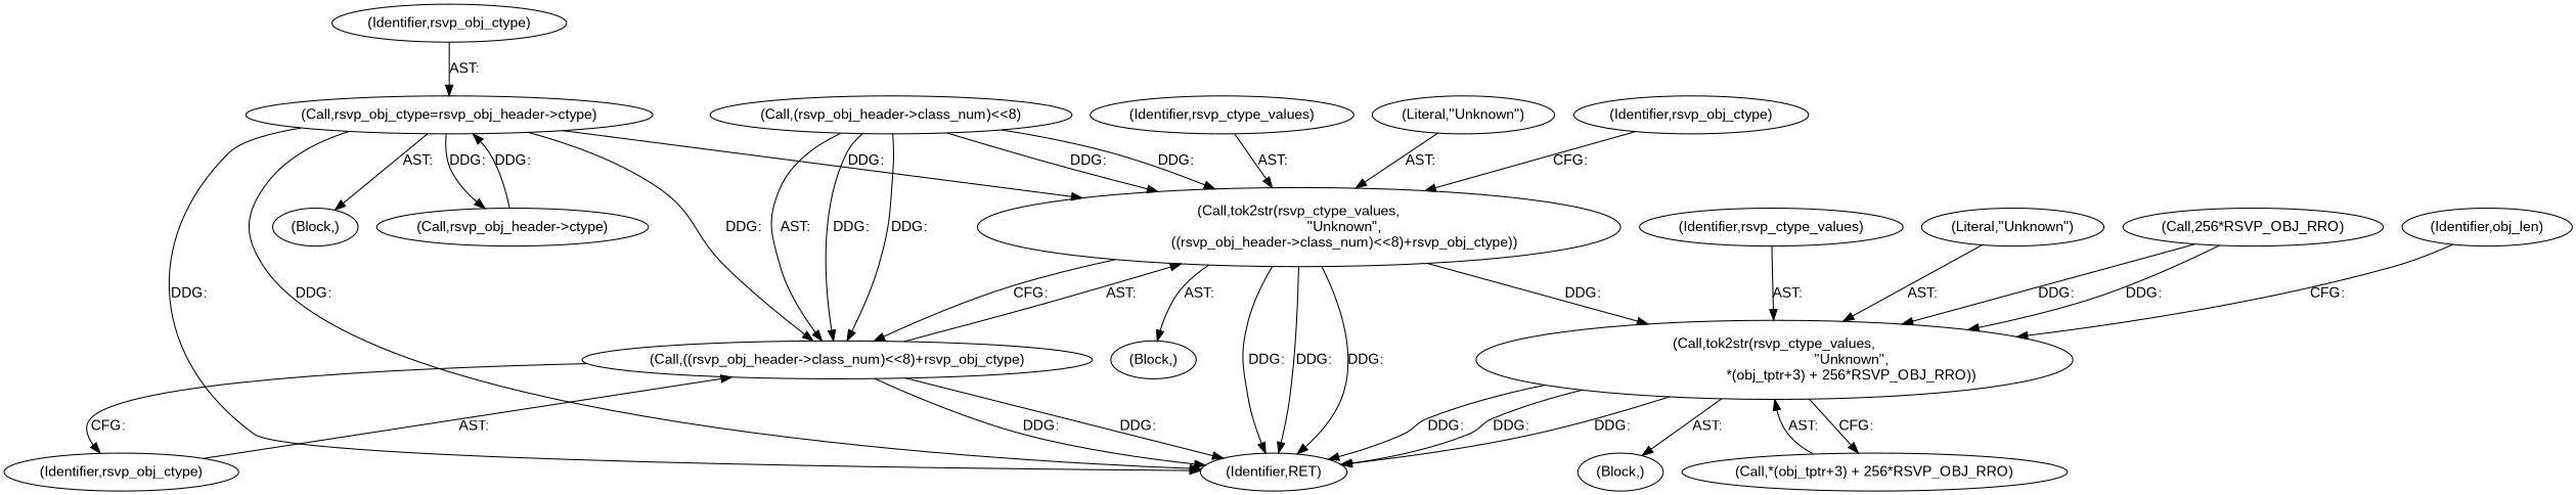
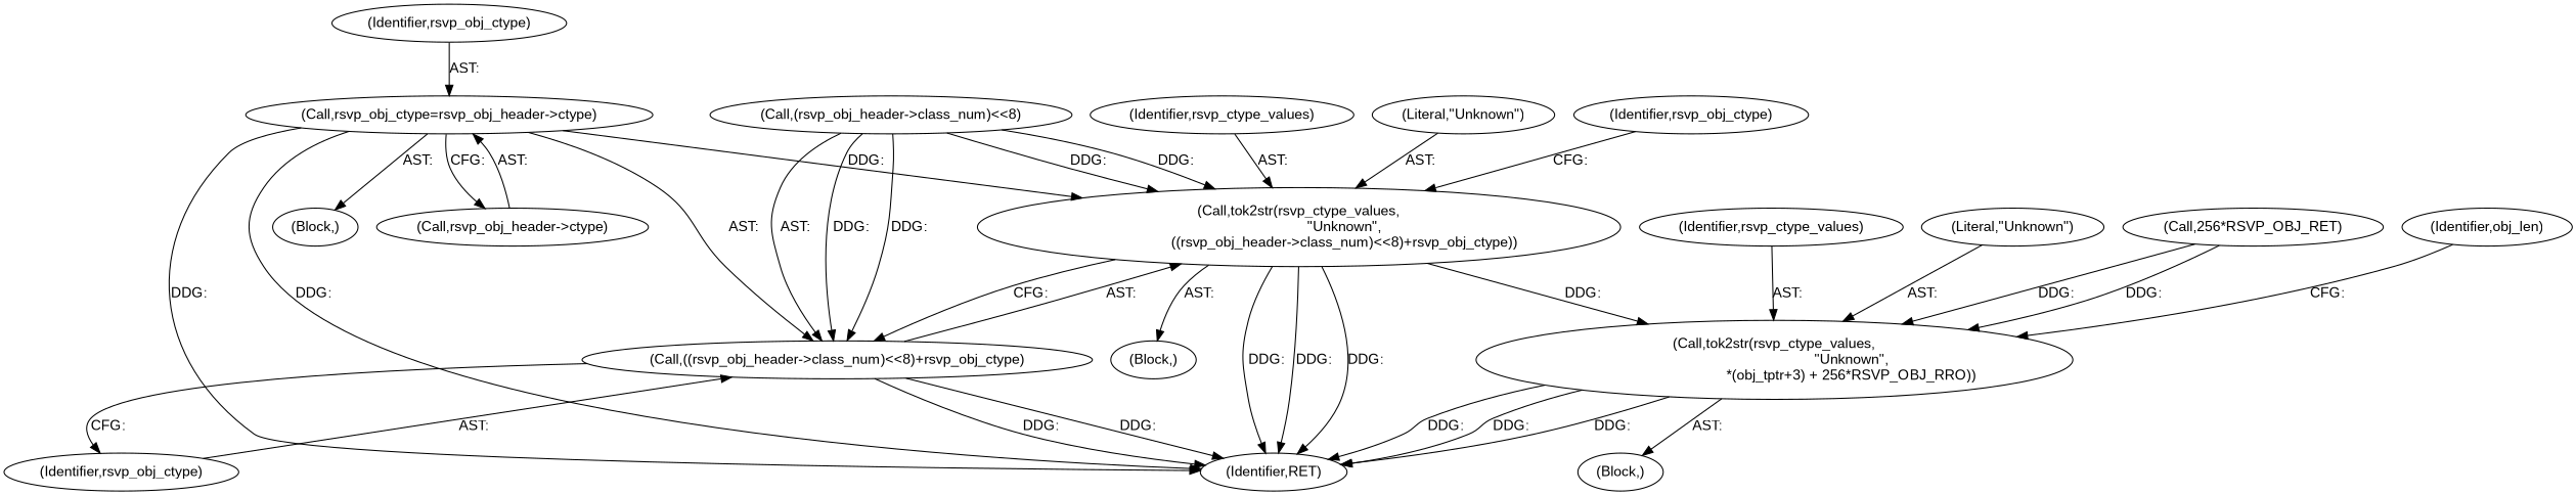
  digraph {
    fontname="Liberation Sans"
    node [fontname="Liberation Sans"]
    edge [fontname="Liberation Sans"]
    n1 [label="(Call,rsvp_obj_ctype=rsvp_obj_header->ctype)"]
    n2 [label="(Call,tok2str(rsvp_ctype_values,\n                       \"Unknown\",\n                       ((rsvp_obj_header->class_num)<<8)+rsvp_obj_ctype))"]
    n3 [label="(Call,((rsvp_obj_header->class_num)<<8)+rsvp_obj_ctype)"]
    n4 [label="(Identifier,RET)"]
    n5 [label="(Block,)"]
    n6 [label="(Call,rsvp_obj_header->ctype)"]
    n7 [label="(Call,tok2str(rsvp_ctype_values,\n                                       \"Unknown\",\n                                       *(obj_tptr+3) + 256*RSVP_OBJ_RRO))"]
    n8 [label="(Block,)"]
    n9 [label="(Identifier,rsvp_obj_ctype)"]
    n10 [label="(Block,)"]
-   n11 [label="(Call,*(obj_tptr+3) + 256*RSVP_OBJ_RRO)"]
    n12 [label="(Literal,\"Unknown\")"]
    n13 [label="(Identifier,rsvp_ctype_values)"]
-   n14 [label="(Call,256*RSVP_OBJ_RRO)"]
+   n14 [label="(Call,256*RSVP_OBJ_RET)"]
    n15 [label="(Literal,\"Unknown\")"]
    n16 [label="(Identifier,rsvp_obj_ctype)"]
    n17 [label="(Call,(rsvp_obj_header->class_num)<<8)"]
    n18 [label="(Identifier,obj_len)"]
    n19 [label="(Identifier,rsvp_obj_ctype)"]
    n20 [label="(Identifier,rsvp_ctype_values)"]
    n1 -> n2 [label="DDG: "]
-   n1 -> n3 [label="DDG: "]
+   n1 -> n3 [label="AST: "]
    n1 -> n4 [label="DDG: "]
    n1 -> n4 [label="DDG: "]
    n1 -> n5 [label="AST: "]
-   n1 -> n6 [label="DDG: "]
+   n1 -> n6 [label="CFG: "]
    n2 -> n3 [label="CFG: "]
    n2 -> n4 [label="DDG: "]
    n2 -> n4 [label="DDG: "]
    n2 -> n4 [label="DDG: "]
    n2 -> n7 [label="DDG: "]
    n2 -> n8 [label="AST: "]
    n3 -> n2 [label="AST: "]
    n3 -> n4 [label="DDG: "]
    n3 -> n4 [label="DDG: "]
    n3 -> n9 [label="CFG: "]
-   n6 -> n1 [label="DDG: "]
+   n6 -> n1 [label="AST: "]
    n7 -> n4 [label="DDG: "]
    n7 -> n4 [label="DDG: "]
    n7 -> n4 [label="DDG: "]
    n7 -> n10 [label="AST: "]
-   n7 -> n11 [label="CFG: "]
    n9 -> n3 [label="AST: "]
-   n11 -> n7 [label="AST: "]
    n12 -> n7 [label="AST: "]
    n13 -> n2 [label="AST: "]
    n14 -> n7 [label="DDG: "]
    n14 -> n7 [label="DDG: "]
    n15 -> n2 [label="AST: "]
    n16 -> n1 [label="AST: "]
    n17 -> n2 [label="DDG: "]
    n17 -> n2 [label="DDG: "]
    n17 -> n3 [label="AST: "]
    n17 -> n3 [label="DDG: "]
    n17 -> n3 [label="DDG: "]
    n18 -> n7 [label="CFG: "]
    n19 -> n2 [label="CFG: "]
    n20 -> n7 [label="AST: "]
  }
